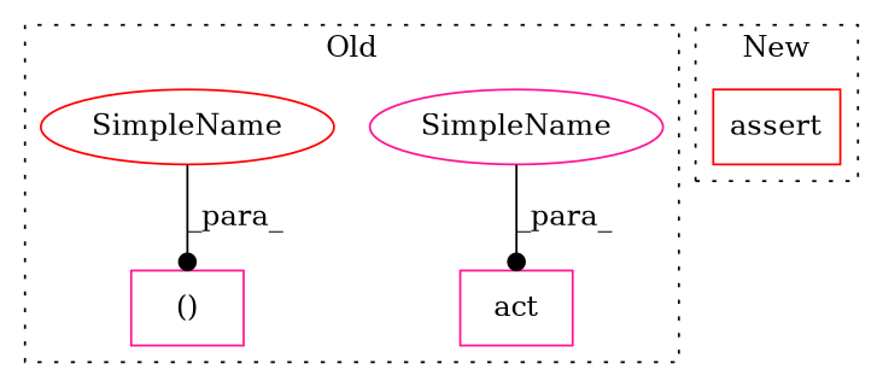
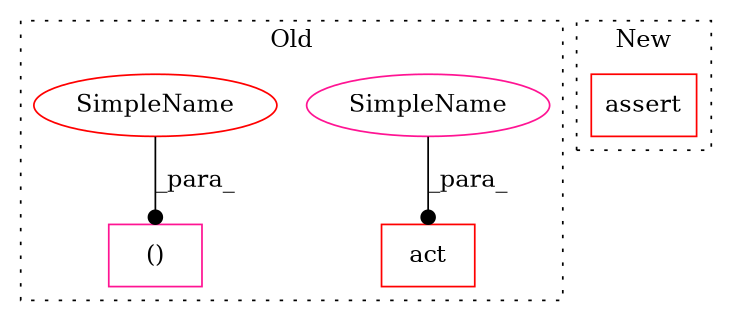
  digraph {
    node [a=32 l=6 s=2742 shape=box color=red]
    edge [arrowhead=dot]
-   n1 [l="4,1" label=act s="2708,2718" color=deeppink]
+   n1 [l="4,1" label=act s="2708,2718"]
    n2 [a=106 l=46 label="()" color=deeppink]
    n3 [a=42 label=SimpleName s=2712 shape=ellipse color=deeppink]
    n4 [a=42 label=SimpleName shape=ellipse]
    n5 [l="12,1" label=assert s="2611,2636"]
    subgraph cluster_1 {
      label=Old
      style=dotted
      n1
      n2
      n3
      n4
    }
    subgraph cluster_2 {
      label=New
      style=dotted
      n5
    }
    n3 -> n1 [label=_para_]
    n4 -> n2 [label=_para_]
  }
